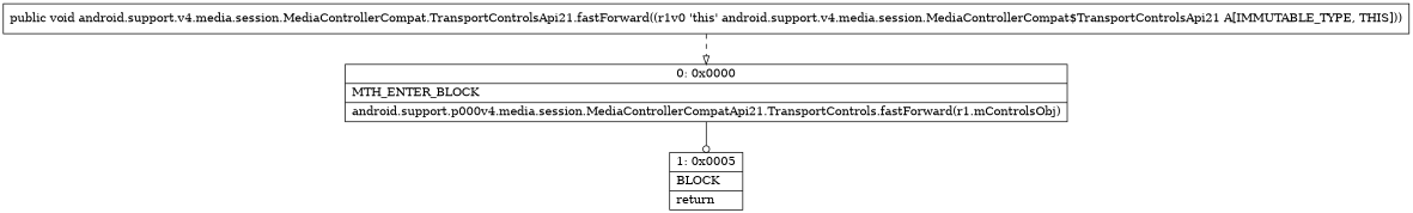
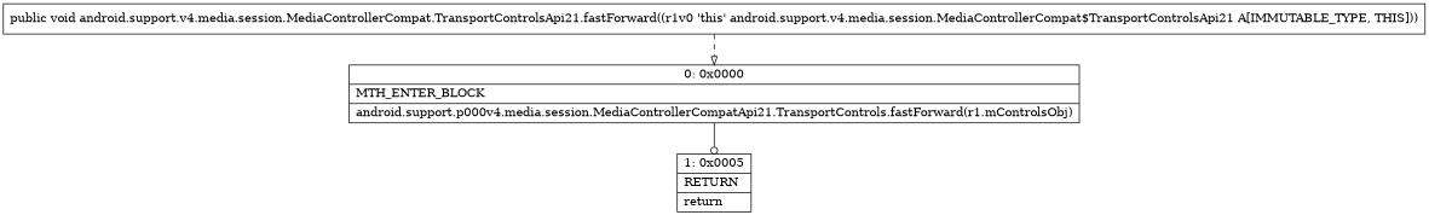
  digraph {
    node [shape=record style=filled fillcolor=white]
    n1 [label="{0\:\ 0x0000|MTH_ENTER_BLOCK\l|android.support.p000v4.media.session.MediaControllerCompatApi21.TransportControls.fastForward(r1.mControlsObj)\l}"]
-   n2 [label="{1\:\ 0x0005|BLOCK\l|return\l}"]
+   n2 [label="{1\:\ 0x0005|RETURN\l|return\l}"]
    n3 [label="{public void android.support.v4.media.session.MediaControllerCompat.TransportControlsApi21.fastForward((r1v0 'this' android.support.v4.media.session.MediaControllerCompat$TransportControlsApi21 A[IMMUTABLE_TYPE, THIS])) }"]
    n1 -> n2 [style=solid arrowhead=odot]
    n3 -> n1 [style=dashed arrowhead=onormal]
  }
